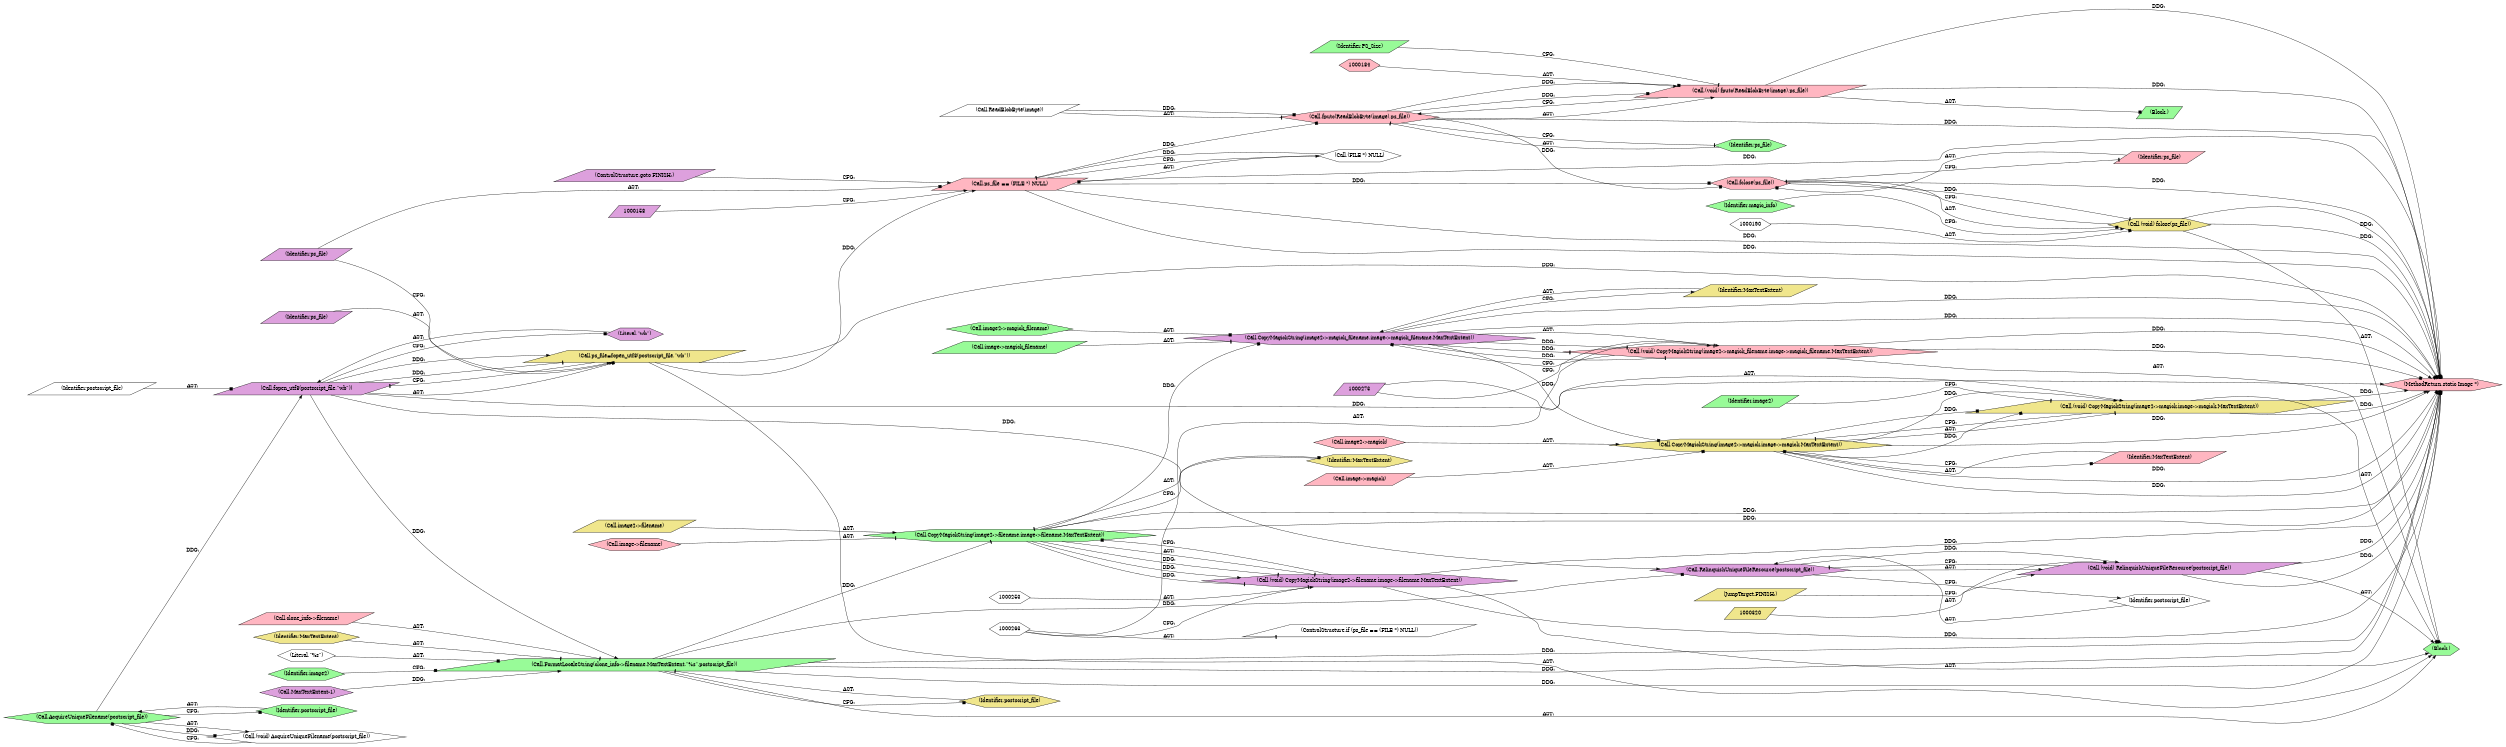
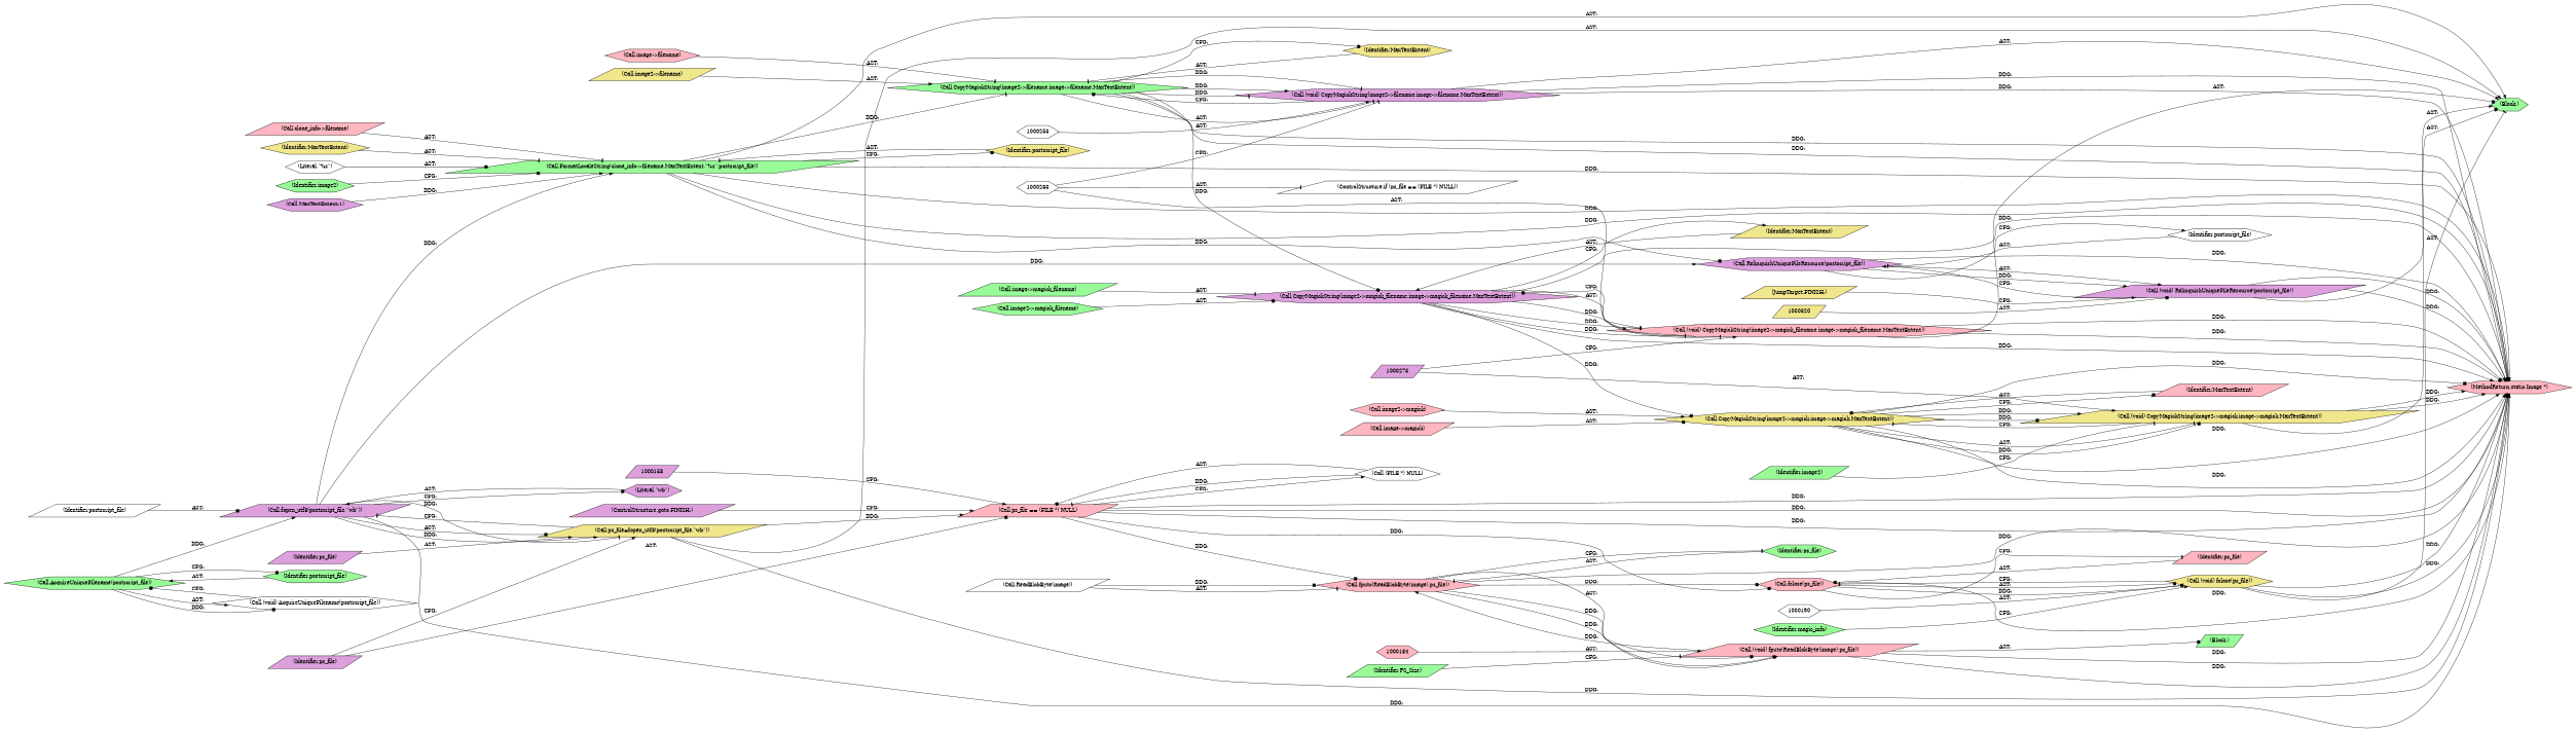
  digraph {
    rankdir=LR
    node [fillcolor=palegreen shape=hexagon style=filled]
    edge [arrowhead=normal]
    n1 [fillcolor=plum label="(Call,fopen_utf8(postscript_file,\"wb\"))" shape=parallelogram]
    n2 [fillcolor=khaki label="(Call,ps_file=fopen_utf8(postscript_file,\"wb\"))" shape=parallelogram]
    n3 [label="(Call,FormatLocaleString(clone_info->filename,MaxTextExtent,\"%s\",postscript_file))" shape=parallelogram]
    n4 [fillcolor=plum label="(Call,RelinquishUniqueFileResource(postscript_file))"]
    n5 [fillcolor=plum label="(Literal,\"wb\")"]
    n6 [fillcolor=lightpink label="(MethodReturn,static Image *)"]
    n7 [fillcolor=lightpink label="(Call,ps_file == (FILE *) NULL)" shape=parallelogram]
    n8 [label="(Block,)"]
    n9 [label="(Call,CopyMagickString(image2->filename,image->filename,MaxTextExtent))"]
    n10 [fillcolor=khaki label="(Identifier,postscript_file)"]
    n11 [fillcolor=plum label="(Call,(void) RelinquishUniqueFileResource(postscript_file))" shape=parallelogram]
    n12 [fillcolor=white label="(Identifier,postscript_file)"]
    n13 [label="(Call,AcquireUniqueFilename(postscript_file))"]
    n14 [fillcolor=white label="(Call,(void) AcquireUniqueFilename(postscript_file))"]
    n15 [label="(Identifier,postscript_file)"]
    n16 [fillcolor=lightpink label="(Call,fputc(ReadBlobByte(image),ps_file))"]
    n17 [fillcolor=lightpink label="(Call,fclose(ps_file))"]
    n18 [fillcolor=white label="(Call,(FILE *) NULL)"]
    n19 [fillcolor=lightpink label="(Call,(void) fputc(ReadBlobByte(image),ps_file))" shape=parallelogram]
    n20 [label="(Identifier,ps_file)"]
    n21 [fillcolor=khaki label="(Call,(void) fclose(ps_file))"]
    n22 [fillcolor=lightpink label="(Identifier,ps_file)" shape=parallelogram]
    n23 [fillcolor=white label="(ControlStructure,if (ps_file == (FILE *) NULL))" shape=parallelogram]
    n24 [label="(Block,)" shape=parallelogram]
    n25 [fillcolor=plum label="(Call,(void) CopyMagickString(image2->filename,image->filename,MaxTextExtent))"]
    n26 [fillcolor=plum label="(Call,CopyMagickString(image2->magick_filename,image->magick_filename,MaxTextExtent))"]
    n27 [fillcolor=khaki label="(Identifier,MaxTextExtent)"]
    n28 [fillcolor=lightpink label="(Call,(void) CopyMagickString(image2->magick_filename,image->magick_filename,MaxTextExtent))"]
    n29 [fillcolor=khaki label="(Call,CopyMagickString(image2->magick,image->magick,MaxTextExtent))"]
    n30 [fillcolor=khaki label="(Identifier,MaxTextExtent)" shape=parallelogram]
    n31 [fillcolor=khaki label="(Call,(void) CopyMagickString(image2->magick,image->magick,MaxTextExtent))" shape=parallelogram]
    n32 [fillcolor=lightpink label="(Identifier,MaxTextExtent)" shape=parallelogram]
    n33 [fillcolor=lightpink label="(Call,image->magick)" shape=parallelogram]
    n34 [fillcolor=lightpink label="(Call,image->filename)"]
    n35 [fillcolor=white label="(Call,ReadBlobByte(image))" shape=parallelogram]
    n36 [label="(Identifier,magic_info)"]
    n37 [label="(Identifier,PS_Size)" shape=parallelogram]
    n38 [label="(Identifier,image2)" shape=parallelogram]
    n39 [fillcolor=khaki label="(JumpTarget,FINISH:)" shape=parallelogram]
    n40 [fillcolor=plum label="(ControlStructure,goto FINISH;)" shape=parallelogram]
    n41 [fillcolor=white label="(Identifier,postscript_file)" shape=parallelogram]
    n42 [fillcolor=plum label="(Identifier,ps_file)" shape=parallelogram]
    n43 [fillcolor=lightpink label="(Call,clone_info->filename)" shape=parallelogram]
    n44 [fillcolor=khaki label="(Identifier,MaxTextExtent)"]
    n45 [label="(Call,image2->magick_filename)"]
    n46 [fillcolor=khaki label="(Call,image2->filename)" shape=parallelogram]
    n47 [fillcolor=lightpink label="(Call,image2->magick)"]
    n48 [fillcolor=white label="(Literal,\"%s\")"]
    n49 [label="(Identifier,image2)"]
    n50 [fillcolor=plum label="(Call,MaxTextExtent-1)"]
    n51 [label="(Call,image->magick_filename)" shape=parallelogram]
    n52 [fillcolor=plum label="(Identifier,ps_file)" shape=parallelogram]
    1000158 [fillcolor=plum shape=parallelogram]
    1000184 [fillcolor=lightpink]
    1000190 [fillcolor=white]
    1000253 [fillcolor=white]
    1000263 [fillcolor=white]
    1000273 [fillcolor=plum shape=parallelogram]
    1000320 [fillcolor=khaki shape=parallelogram]
    n1 -> n2 [arrowhead=box label="AST: "]
    n1 -> n2 [label="DDG: "]
    n1 -> n2 [arrowhead=tee label="DDG: "]
    n1 -> n3 [label="DDG: "]
    n1 -> n4 [label="DDG: "]
    n1 -> n5 [arrowhead=box label="CFG: "]
    n1 -> n6 [label="DDG: "]
    n2 -> n1 [arrowhead=tee label="CFG: "]
    n2 -> n6 [arrowhead=box label="DDG: "]
    n2 -> n7 [label="DDG: "]
    n2 -> n8 [label="AST: "]
    n3 -> n4 [arrowhead=box label="DDG: "]
    n3 -> n6 [arrowhead=tee label="DDG: "]
    n3 -> n6 [label="DDG: "]
    n3 -> n6 [label="DDG: "]
    n3 -> n8 [label="AST: "]
    n3 -> n9 [arrowhead=tee label="DDG: "]
    n3 -> n10 [arrowhead=box label="CFG: "]
+   n4 -> n6 [arrowhead=tee label="DDG: "]
    n4 -> n11 [label="AST: "]
    n4 -> n11 [label="DDG: "]
    n4 -> n12 [label="CFG: "]
    n5 -> n1 [label="AST: "]
    n7 -> n6 [arrowhead=box label="DDG: "]
    n7 -> n6 [label="DDG: "]
    n7 -> n6 [label="DDG: "]
    n7 -> n16 [arrowhead=box label="DDG: "]
    n7 -> n17 [arrowhead=box label="DDG: "]
    n7 -> n18 [label="CFG: "]
    n9 -> n6 [label="DDG: "]
    n9 -> n6 [arrowhead=tee label="DDG: "]
    n9 -> n25 [arrowhead=tee label="AST: "]
    n9 -> n25 [arrowhead=tee label="DDG: "]
    n9 -> n25 [label="DDG: "]
    n9 -> n25 [arrowhead=tee label="DDG: "]
    n9 -> n26 [arrowhead=box label="DDG: "]
    n9 -> n27 [arrowhead=box label="CFG: "]
    n10 -> n3 [arrowhead=tee label="AST: "]
    n11 -> n4 [arrowhead=tee label="CFG: "]
    n11 -> n6 [arrowhead=box label="DDG: "]
    n11 -> n6 [label="DDG: "]
    n11 -> n8 [label="AST: "]
    n12 -> n4 [label="AST: "]
    n13 -> n1 [label="DDG: "]
    n13 -> n14 [label="AST: "]
    n13 -> n14 [arrowhead=box label="DDG: "]
    n13 -> n15 [arrowhead=box label="CFG: "]
    n14 -> n13 [arrowhead=box label="CFG: "]
    n15 -> n13 [label="AST: "]
    n16 -> n6 [arrowhead=box label="DDG: "]
    n16 -> n17 [arrowhead=box label="DDG: "]
    n16 -> n19 [label="AST: "]
    n16 -> n19 [arrowhead=box label="DDG: "]
    n16 -> n19 [arrowhead=box label="DDG: "]
    n16 -> n20 [arrowhead=tee label="CFG: "]
    n17 -> n6 [label="DDG: "]
    n17 -> n21 [arrowhead=box label="AST: "]
    n17 -> n21 [arrowhead=tee label="DDG: "]
    n17 -> n22 [arrowhead=tee label="CFG: "]
    n18 -> n7 [arrowhead=box label="AST: "]
    n18 -> n7 [arrowhead=tee label="DDG: "]
    n19 -> n6 [label="DDG: "]
    n19 -> n6 [label="DDG: "]
-   n19 -> n16 [label="CFG: "]
+   n19 -> n16 [label="DDG: "]
    n19 -> n24 [arrowhead=box label="AST: "]
    n20 -> n16 [arrowhead=tee label="AST: "]
    n21 -> n6 [label="DDG: "]
    n21 -> n6 [arrowhead=tee label="DDG: "]
    n21 -> n8 [arrowhead=tee label="AST: "]
    n21 -> n17 [arrowhead=tee label="CFG: "]
    n22 -> n17 [arrowhead=box label="AST: "]
    n25 -> n6 [label="DDG: "]
    n25 -> n6 [arrowhead=box label="DDG: "]
    n25 -> n8 [label="AST: "]
    n25 -> n9 [arrowhead=box label="CFG: "]
    n26 -> n6 [label="DDG: "]
    n26 -> n6 [arrowhead=box label="DDG: "]
    n26 -> n28 [label="AST: "]
    n26 -> n28 [arrowhead=tee label="DDG: "]
    n26 -> n28 [arrowhead=tee label="DDG: "]
    n26 -> n28 [arrowhead=tee label="DDG: "]
    n26 -> n29 [arrowhead=box label="DDG: "]
    n26 -> n30 [label="CFG: "]
    n27 -> n9 [arrowhead=tee label="AST: "]
    n28 -> n6 [arrowhead=box label="DDG: "]
    n28 -> n6 [label="DDG: "]
    n28 -> n8 [arrowhead=box label="AST: "]
    n28 -> n26 [arrowhead=box label="CFG: "]
    n29 -> n6 [label="DDG: "]
    n29 -> n6 [arrowhead=box label="DDG: "]
    n29 -> n6 [label="DDG: "]
    n29 -> n31 [arrowhead=tee label="AST: "]
    n29 -> n31 [arrowhead=box label="DDG: "]
    n29 -> n31 [label="DDG: "]
    n29 -> n31 [arrowhead=box label="DDG: "]
    n29 -> n32 [arrowhead=box label="CFG: "]
    n30 -> n26 [label="AST: "]
    n31 -> n6 [label="DDG: "]
    n31 -> n6 [label="DDG: "]
    n31 -> n8 [arrowhead=box label="AST: "]
    n31 -> n29 [arrowhead=tee label="CFG: "]
    n32 -> n29 [arrowhead=box label="AST: "]
    n33 -> n29 [arrowhead=box label="AST: "]
    n34 -> n9 [arrowhead=tee label="AST: "]
    n35 -> n16 [arrowhead=tee label="AST: "]
    n35 -> n16 [arrowhead=box label="DDG: "]
    n36 -> n21 [label="CFG: "]
    n37 -> n19 [arrowhead=tee label="CFG: "]
    n38 -> n31 [arrowhead=tee label="CFG: "]
    n39 -> n11 [label="CFG: "]
    n40 -> n7 [label="CFG: "]
    n41 -> n1 [arrowhead=box label="AST: "]
    n42 -> n2 [label="AST: "]
    n43 -> n3 [arrowhead=tee label="AST: "]
    n44 -> n3 [arrowhead=tee label="AST: "]
    n45 -> n26 [arrowhead=box label="AST: "]
    n46 -> n9 [label="AST: "]
    n47 -> n29 [label="AST: "]
    n48 -> n3 [arrowhead=box label="AST: "]
    n49 -> n3 [arrowhead=box label="CFG: "]
    n50 -> n3 [label="DDG: "]
    n51 -> n26 [arrowhead=tee label="AST: "]
    n52 -> n2 [label="CFG: "]
    n52 -> n7 [arrowhead=box label="AST: "]
    1000158 -> n7 [label="CFG: "]
    1000184 -> n19 [label="AST: "]
    1000190 -> n21 [arrowhead=box label="AST: "]
    1000253 -> n25 [label="AST: "]
    1000263 -> n23 [arrowhead=tee label="AST: "]
    1000263 -> n25 [arrowhead=tee label="CFG: "]
    1000263 -> n28 [arrowhead=tee label="AST: "]
    1000273 -> n28 [label="CFG: "]
    1000273 -> n31 [label="AST: "]
    1000320 -> n11 [arrowhead=box label="AST: "]
  }
